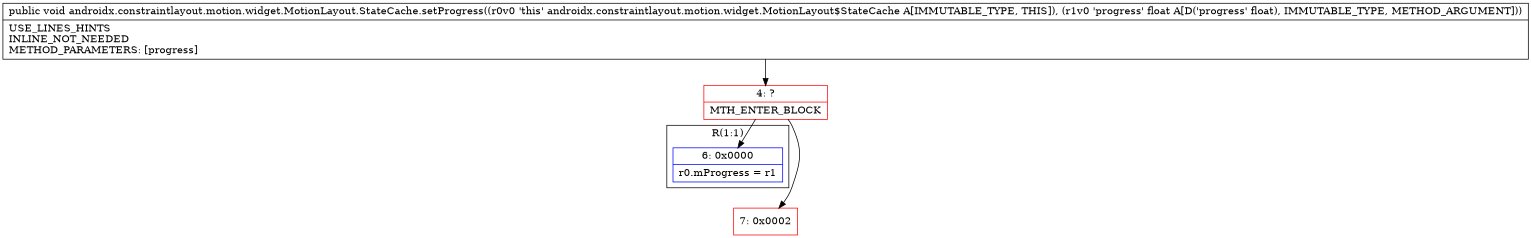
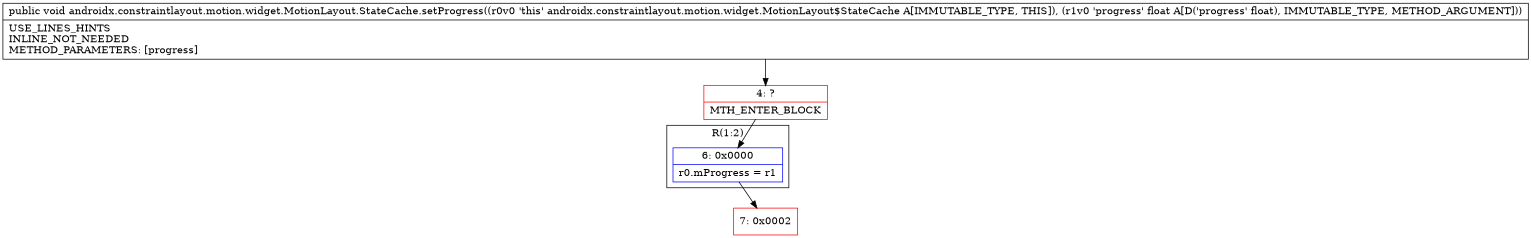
  digraph {
    node [color=red shape=record]
    n1 [color=blue label="{6\:\ 0x0000|r0.mProgress = r1\l}"]
    n2 [label="{7\:\ 0x0002}"]
    n3 [label="{4\:\ ?|MTH_ENTER_BLOCK\l}"]
    n4 [label="{public void androidx.constraintlayout.motion.widget.MotionLayout.StateCache.setProgress((r0v0 'this' androidx.constraintlayout.motion.widget.MotionLayout$StateCache A[IMMUTABLE_TYPE, THIS]), (r1v0 'progress' float A[D('progress' float), IMMUTABLE_TYPE, METHOD_ARGUMENT]))  | USE_LINES_HINTS\lINLINE_NOT_NEEDED\lMETHOD_PARAMETERS: [progress]\l}" color=""]
    subgraph cluster_1 {
-     label="R(1:1)"
+     label="R(1:2)"
      n1
    }
-   n3 -> n2
+   n1 -> n2
    n3 -> n1
    n4 -> n3
  }
